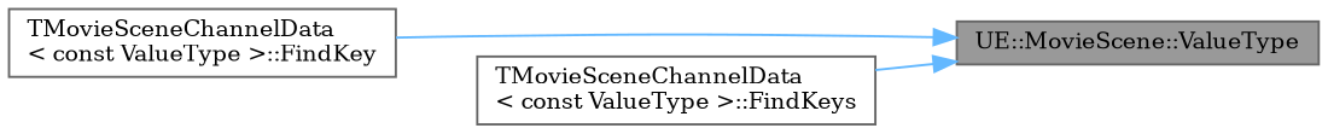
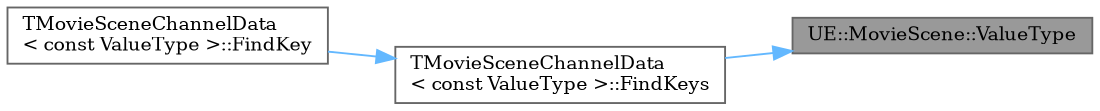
  digraph {
    fontname="DejaVu Serif"
    rankdir=RL
    node [color=grey40 fillcolor=white fontname="DejaVu Serif" fontsize=10 shape=box style=filled]
    edge [color=steelblue1 dir=back fontname="DejaVu Serif" fontsize=10 labelfontname=Helvetica labelfontsize=10 style=solid]
    n1 [color=gray40 fillcolor=grey60 fontcolor=black height=0.2 label="UE::MovieScene::ValueType" width=0.4]
    n2 [height=0.2 label="TMovieSceneChannelData\l\< const ValueType \>::FindKey" width=0.4]
    n3 [height=0.2 label="TMovieSceneChannelData\l\< const ValueType \>::FindKeys" width=0.4]
-   n1 -> n2
+   n3 -> n2
    n1 -> n3
  }
